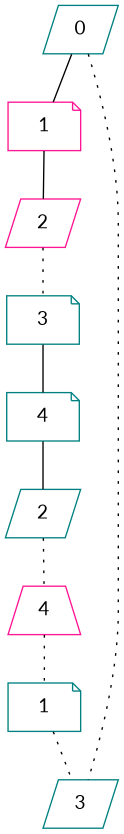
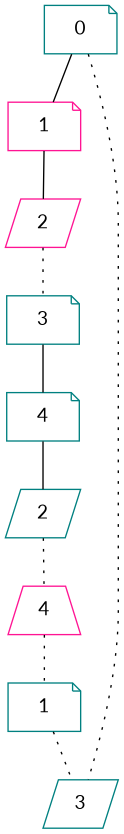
  graph {
    fontname=Lato
    node [color=teal shape=note fontname=Lato]
    edge [style=dotted fontname=Lato]
-   n1 [label=0 shape=parallelogram]
+   n1 [label=0]
    n2 [label=1 color=deeppink]
    n3 [label=3 shape=parallelogram]
    n4 [label=2 color=deeppink shape=parallelogram]
    n5 [label=3]
    n6 [label=4]
    n7 [label=2 shape=parallelogram]
    n8 [label=4 color=deeppink shape=trapezium]
    n9 [label=1]
    n1 -- n2 [style=solid]
    n1 -- n3
    n2 -- n4 [style=solid]
    n4 -- n5
    n5 -- n6 [style=solid]
    n6 -- n7 [style=solid]
    n7 -- n8
    n8 -- n9
    n9 -- n3
  }
